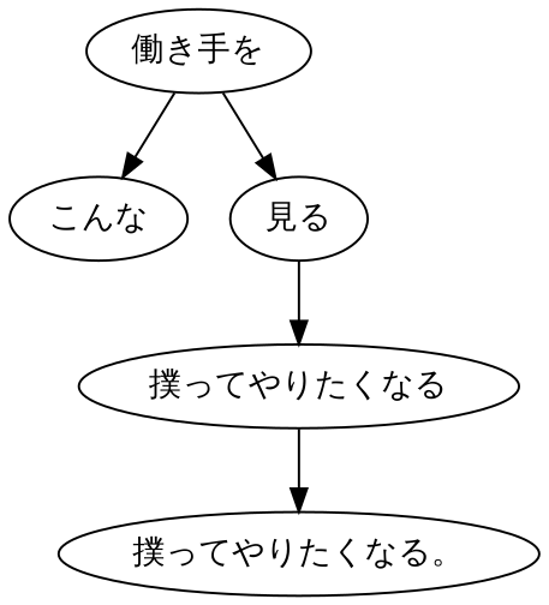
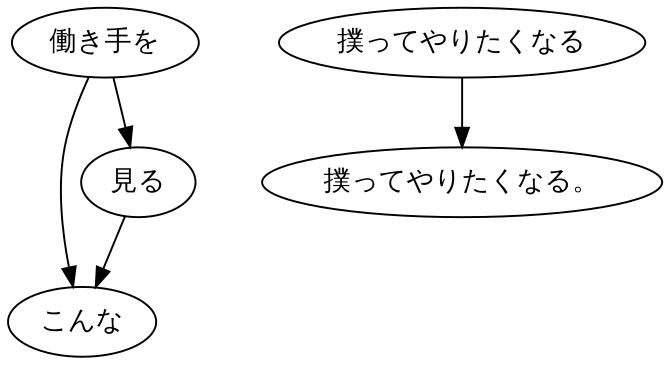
  digraph {
    fontname=Roboto
    node [fontname=Roboto]
    edge [fontname=Roboto]
    n1 [label="こんな"]
    n2 [label="働き手を"]
    n3 [label="見る"]
    n4 [label="撲ってやりたくなる"]
    n5 [label="撲ってやりたくなる。"]
    n2 -> n1
    n2 -> n3
-   n3 -> n4
+   n3 -> n1
    n4 -> n5
  }
